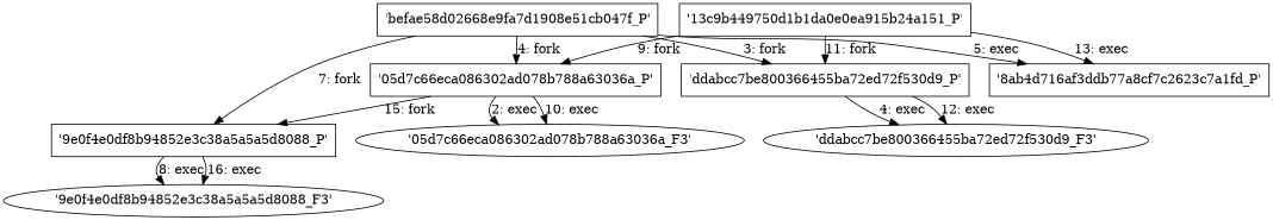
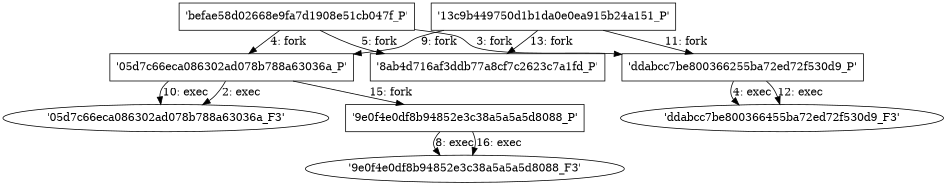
  digraph {
    engine=neato
    fixedsize=false
    fontsize=10
    nodesep=0.3
    rankdir=TB
    ranksep=0
    splines=true
    node [node_type=Process shape=box]
    "'befae58d02668e9fa7d1908e51cb047f_P'"
    "'05d7c66eca086302ad078b788a63036a_P'"
-   "'ddabcc7be800366455ba72ed72f530d9_P'"
+   "'ddabcc7be800366455ba72ed72f530d9_P'" [label="'ddabcc7be800366255ba72ed72f530d9_P'"]
    "'8ab4d716af3ddb77a8cf7c2623c7a1fd_P'"
    "'9e0f4e0df8b94852e3c38a5a5a5d8088_P'"
    "'05d7c66eca086302ad078b788a63036a_F3'" [node_type=File shape=ellipse]
    "'ddabcc7be800366455ba72ed72f530d9_F3'" [node_type=File shape=ellipse]
    "'9e0f4e0df8b94852e3c38a5a5a5d8088_F3'" [node_type=File shape=ellipse]
    "'13c9b449750d1b1da0e0ea915b24a151_P'"
    "'befae58d02668e9fa7d1908e51cb047f_P'" -> "'05d7c66eca086302ad078b788a63036a_P'" [label="4: fork"]
    "'befae58d02668e9fa7d1908e51cb047f_P'" -> "'ddabcc7be800366455ba72ed72f530d9_P'" [label="3: fork"]
-   "'befae58d02668e9fa7d1908e51cb047f_P'" -> "'8ab4d716af3ddb77a8cf7c2623c7a1fd_P'" [label="5: exec"]
-   "'befae58d02668e9fa7d1908e51cb047f_P'" -> "'9e0f4e0df8b94852e3c38a5a5a5d8088_P'" [label="7: fork"]
+   "'befae58d02668e9fa7d1908e51cb047f_P'" -> "'8ab4d716af3ddb77a8cf7c2623c7a1fd_P'" [label="5: fork"]
    "'05d7c66eca086302ad078b788a63036a_P'" -> "'9e0f4e0df8b94852e3c38a5a5a5d8088_P'" [label="15: fork"]
    "'05d7c66eca086302ad078b788a63036a_P'" -> "'05d7c66eca086302ad078b788a63036a_F3'" [label="2: exec"]
    "'05d7c66eca086302ad078b788a63036a_P'" -> "'05d7c66eca086302ad078b788a63036a_F3'" [label="10: exec"]
    "'ddabcc7be800366455ba72ed72f530d9_P'" -> "'ddabcc7be800366455ba72ed72f530d9_F3'" [label="4: exec"]
    "'ddabcc7be800366455ba72ed72f530d9_P'" -> "'ddabcc7be800366455ba72ed72f530d9_F3'" [label="12: exec"]
    "'9e0f4e0df8b94852e3c38a5a5a5d8088_P'" -> "'9e0f4e0df8b94852e3c38a5a5a5d8088_F3'" [label="8: exec"]
    "'9e0f4e0df8b94852e3c38a5a5a5d8088_P'" -> "'9e0f4e0df8b94852e3c38a5a5a5d8088_F3'" [label="16: exec"]
    "'13c9b449750d1b1da0e0ea915b24a151_P'" -> "'05d7c66eca086302ad078b788a63036a_P'" [label="9: fork"]
    "'13c9b449750d1b1da0e0ea915b24a151_P'" -> "'ddabcc7be800366455ba72ed72f530d9_P'" [label="11: fork"]
-   "'13c9b449750d1b1da0e0ea915b24a151_P'" -> "'8ab4d716af3ddb77a8cf7c2623c7a1fd_P'" [label="13: exec"]
+   "'13c9b449750d1b1da0e0ea915b24a151_P'" -> "'8ab4d716af3ddb77a8cf7c2623c7a1fd_P'" [label="13: fork"]
  }
